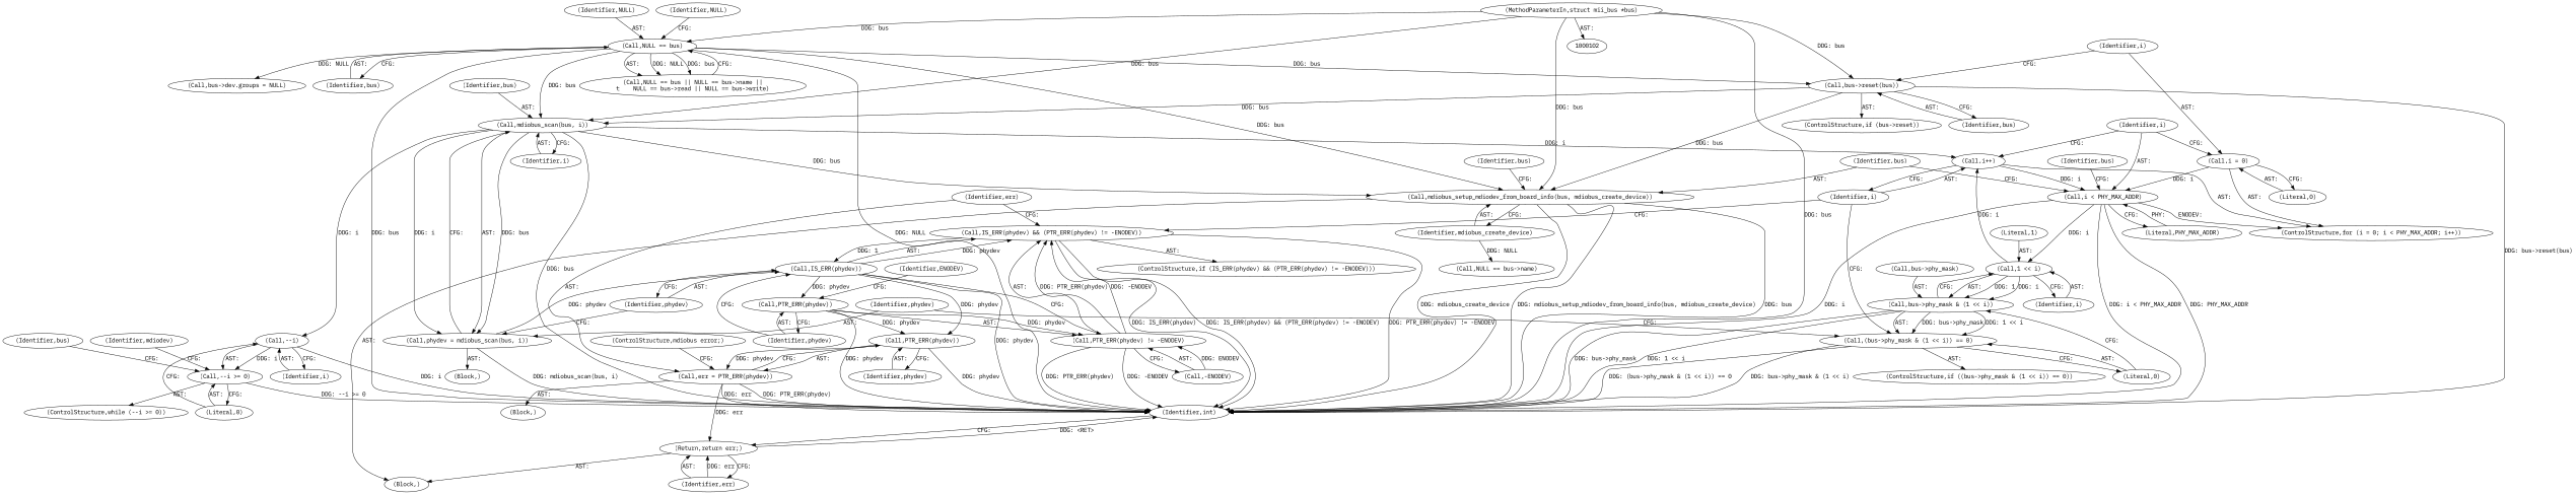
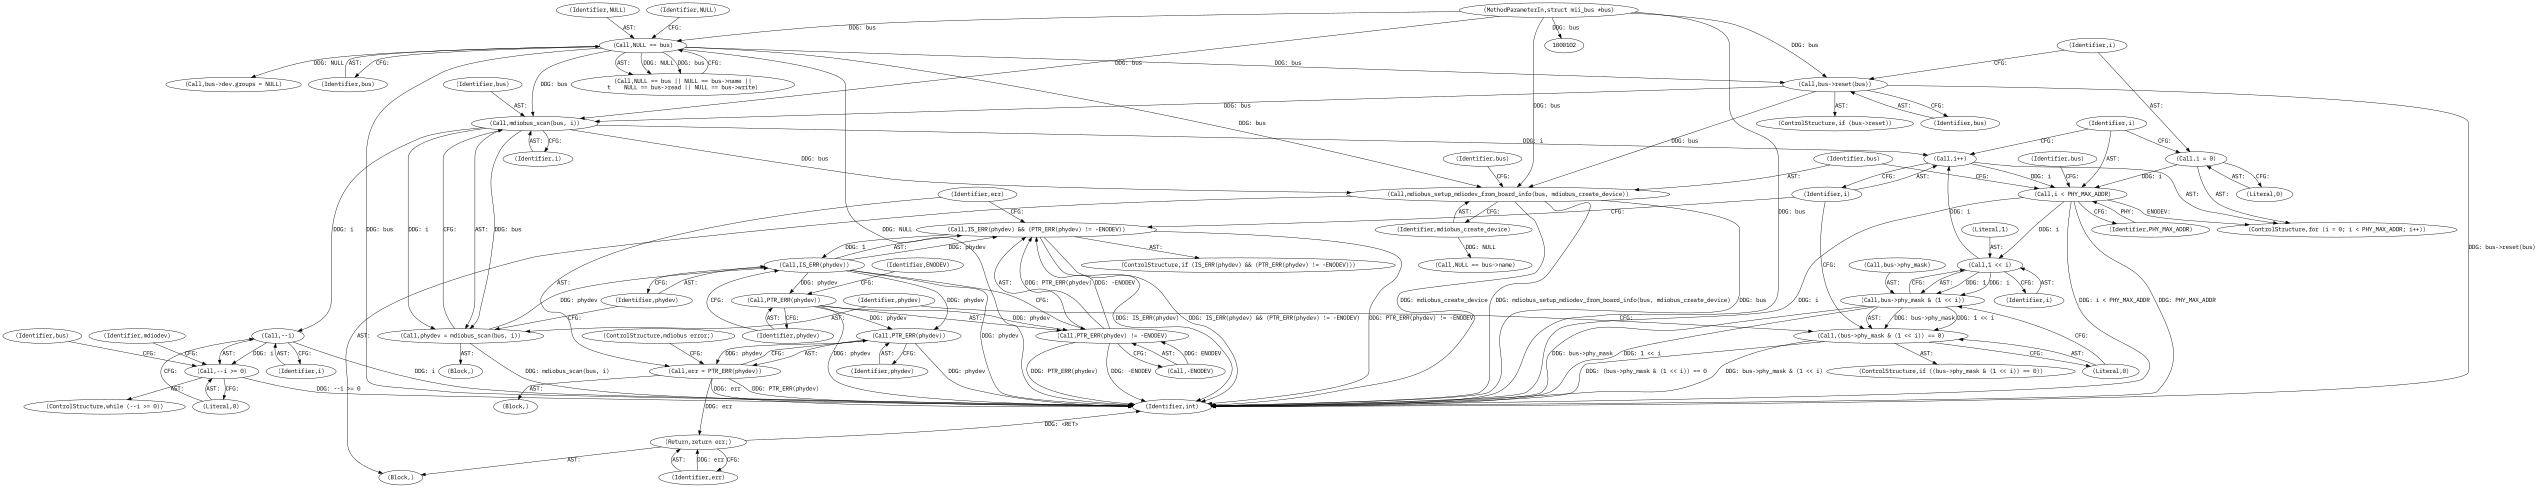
  digraph {
    fontname="IBM Plex Mono"
    node [fontname="IBM Plex Mono"]
    edge [fontname="IBM Plex Mono"]
    n1 [label="(Call,mdiobus_scan(bus, i))"]
    n2 [label="(Call,i++)"]
    n3 [label="(Call,phydev = mdiobus_scan(bus, i))"]
    n4 [label="(Call,mdiobus_setup_mdiodev_from_board_info(bus, mdiobus_create_device))"]
    n5 [label="(Call,--i)"]
    n6 [label="(Identifier,i)"]
    n7 [label="(Identifier,int)"]
    n8 [label="(Call,i < PHY_MAX_ADDR)"]
    n9 [label="(ControlStructure,for (i = 0; i < PHY_MAX_ADDR; i++))"]
    n10 [label="(Identifier,i)"]
    n11 [label="(Call,IS_ERR(phydev))"]
    n12 [label="(Block,)"]
    n13 [label="(Block,)"]
    n14 [label="(Identifier,mdiobus_create_device)"]
    n15 [label="(Call,--i >= 0)"]
    n16 [label="(Identifier,i)"]
    n17 [label="(Return,return err;)"]
    n18 [label="(Call,NULL == bus)"]
    n19 [label="(Call,bus->reset(bus))"]
    n20 [label="(Call,NULL == bus || NULL == bus->name ||\n\t    NULL == bus->read || NULL == bus->write)"]
    n21 [label="(Call,bus->dev.groups = NULL)"]
    n22 [label="(Identifier,bus)"]
    n23 [label="(ControlStructure,if (bus->reset))"]
    n24 [label="(Identifier,bus)"]
    n25 [label="(Call,NULL == bus->name)"]
    n26 [label="(MethodParameterIn,struct mii_bus *bus)"]
    1000102
    n28 [label="(Call,1 << i)"]
    n29 [label="(Call,bus->phy_mask & (1 << i))"]
    n30 [label="(Identifier,i)"]
    n31 [label="(Call,(bus->phy_mask & (1 << i)) == 0)"]
-   n32 [label="(Literal,PHY_MAX_ADDR)"]
+   n32 [label="(Identifier,PHY_MAX_ADDR)"]
    n33 [label="(Call,i = 0)"]
    n34 [label="(Literal,0)"]
    n35 [label="(Call,IS_ERR(phydev) && (PTR_ERR(phydev) != -ENODEV))"]
    n36 [label="(Literal,0)"]
    n37 [label="(ControlStructure,if ((bus->phy_mask & (1 << i)) == 0))"]
    n38 [label="(Call,PTR_ERR(phydev))"]
    n39 [label="(Call,PTR_ERR(phydev))"]
    n40 [label="(Identifier,phydev)"]
    n41 [label="(Call,PTR_ERR(phydev) != -ENODEV)"]
    n42 [label="(ControlStructure,if (IS_ERR(phydev) && (PTR_ERR(phydev) != -ENODEV)))"]
    n43 [label="(Identifier,phydev)"]
    n44 [label="(Call,err = PTR_ERR(phydev))"]
    n45 [label="(Identifier,phydev)"]
    n46 [label="(Call,-ENODEV)"]
    n47 [label="(Block,)"]
    n48 [label="(Identifier,err)"]
    n49 [label="(ControlStructure,while (--i >= 0))"]
    n50 [label="(Literal,0)"]
    n51 [label="(Identifier,i)"]
    n52 [label="(Identifier,ENODEV)"]
    n53 [label="(Identifier,i)"]
    n54 [label="(Identifier,NULL)"]
    n55 [label="(Identifier,err)"]
    n56 [label="(Identifier,bus)"]
    n57 [label="(Identifier,bus)"]
    n58 [label="(ControlStructure,mdiobus error;)"]
    n59 [label="(Identifier,NULL)"]
    n60 [label="(Identifier,bus)"]
    n61 [label="(Call,bus->phy_mask)"]
    n62 [label="(Identifier,mdiodev)"]
    n63 [label="(Identifier,phydev)"]
    n64 [label="(Identifier,bus)"]
    n65 [label="(Literal,1)"]
    n66 [label="(Identifier,bus)"]
    n1 -> n2 [label="DDG: i"]
    n1 -> n3 [label="AST: "]
    n1 -> n3 [label="DDG: bus"]
    n1 -> n3 [label="DDG: i"]
    n1 -> n4 [label="DDG: bus"]
    n1 -> n5 [label="DDG: i"]
    n1 -> n6 [label="CFG: "]
-   n1 -> n7 [label="DDG: bus"]
    n2 -> n8 [label="DDG: i"]
    n2 -> n9 [label="AST: "]
    n2 -> n10 [label="CFG: "]
    n3 -> n1 [label="CFG: "]
    n3 -> n7 [label="DDG: mdiobus_scan(bus, i)"]
    n3 -> n11 [label="DDG: phydev"]
    n3 -> n12 [label="AST: "]
    n4 -> n7 [label="DDG: mdiobus_setup_mdiodev_from_board_info(bus, mdiobus_create_device)"]
    n4 -> n7 [label="DDG: bus"]
    n4 -> n7 [label="DDG: mdiobus_create_device"]
    n4 -> n13 [label="AST: "]
    n4 -> n14 [label="CFG: "]
    n5 -> n7 [label="DDG: i"]
    n5 -> n15 [label="AST: "]
    n5 -> n15 [label="DDG: i"]
    n5 -> n16 [label="CFG: "]
    n6 -> n1 [label="AST: "]
-   n7 -> n17 [label="CFG: "]
    n8 -> n7 [label="DDG: PHY_MAX_ADDR"]
    n8 -> n7 [label="DDG: i"]
    n8 -> n7 [label="DDG: i < PHY_MAX_ADDR"]
    n8 -> n9 [label="ENODEV: "]
    n8 -> n28 [label="DDG: i"]
    n8 -> n32 [label="CFG: "]
    n10 -> n2 [label="AST: "]
    n10 -> n31 [label="CFG: "]
    n10 -> n35 [label="CFG: "]
    n11 -> n7 [label="DDG: phydev"]
    n11 -> n35 [label="AST: "]
    n11 -> n35 [label="DDG: phydev"]
    n11 -> n38 [label="DDG: phydev"]
    n11 -> n39 [label="DDG: phydev"]
    n11 -> n40 [label="CFG: "]
    n11 -> n41 [label="CFG: "]
    n14 -> n4 [label="AST: "]
    n14 -> n25 [label="DDG: NULL"]
    n15 -> n7 [label="DDG: --i >= 0"]
    n15 -> n49 [label="AST: "]
    n15 -> n50 [label="CFG: "]
    n16 -> n5 [label="AST: "]
    n17 -> n7 [label="DDG: <RET>"]
    n17 -> n13 [label="AST: "]
    n17 -> n48 [label="CFG: "]
    n18 -> n1 [label="DDG: bus"]
    n18 -> n4 [label="DDG: bus"]
    n18 -> n7 [label="DDG: bus"]
    n18 -> n7 [label="DDG: NULL"]
    n18 -> n19 [label="DDG: bus"]
    n18 -> n20 [label="AST: "]
    n18 -> n20 [label="DDG: NULL"]
    n18 -> n20 [label="DDG: bus"]
    n18 -> n21 [label="DDG: NULL"]
    n18 -> n22 [label="CFG: "]
    n19 -> n1 [label="DDG: bus"]
    n19 -> n4 [label="DDG: bus"]
    n19 -> n7 [label="DDG: bus->reset(bus)"]
    n19 -> n23 [label="AST: "]
    n19 -> n24 [label="CFG: "]
    n20 -> n18 [label="CFG: "]
    n22 -> n18 [label="AST: "]
    n24 -> n19 [label="AST: "]
    n26 -> n1 [label="DDG: bus"]
    n26 -> n4 [label="DDG: bus"]
    n26 -> n7 [label="DDG: bus"]
    n26 -> n18 [label="DDG: bus"]
    n26 -> n19 [label="DDG: bus"]
-   n26 -> 1000102 [label="AST: "]
+   n26 -> 1000102 [label="DDG: bus"]
    n28 -> n2 [label="DDG: i"]
    n28 -> n29 [label="AST: "]
    n28 -> n29 [label="DDG: 1"]
    n28 -> n29 [label="DDG: i"]
    n28 -> n30 [label="CFG: "]
    n29 -> n7 [label="DDG: bus->phy_mask"]
    n29 -> n7 [label="DDG: 1 << i"]
    n29 -> n28 [label="CFG: "]
    n29 -> n31 [label="AST: "]
    n29 -> n31 [label="DDG: bus->phy_mask"]
    n29 -> n31 [label="DDG: 1 << i"]
    n30 -> n28 [label="AST: "]
    n31 -> n7 [label="DDG: bus->phy_mask & (1 << i)"]
    n31 -> n7 [label="DDG: (bus->phy_mask & (1 << i)) == 0"]
    n31 -> n36 [label="CFG: "]
    n31 -> n37 [label="AST: "]
    n32 -> n8 [label="PHY: "]
    n33 -> n8 [label="DDG: i"]
    n33 -> n9 [label="AST: "]
    n33 -> n34 [label="CFG: "]
    n34 -> n33 [label="AST: "]
    n35 -> n7 [label="DDG: IS_ERR(phydev)"]
    n35 -> n7 [label="DDG: IS_ERR(phydev) && (PTR_ERR(phydev) != -ENODEV)"]
    n35 -> n7 [label="DDG: PTR_ERR(phydev) != -ENODEV"]
    n35 -> n11 [label="DDG: 1"]
    n35 -> n42 [label="AST: "]
    n36 -> n29 [label="CFG: "]
    n36 -> n31 [label="AST: "]
    n38 -> n7 [label="DDG: phydev"]
    n38 -> n39 [label="DDG: phydev"]
    n38 -> n41 [label="AST: "]
    n38 -> n41 [label="DDG: phydev"]
    n38 -> n43 [label="CFG: "]
    n39 -> n7 [label="DDG: phydev"]
    n39 -> n44 [label="AST: "]
    n39 -> n44 [label="DDG: phydev"]
    n39 -> n45 [label="CFG: "]
    n40 -> n3 [label="CFG: "]
    n40 -> n11 [label="AST: "]
    n41 -> n7 [label="DDG: PTR_ERR(phydev)"]
    n41 -> n7 [label="DDG: -ENODEV"]
    n41 -> n35 [label="AST: "]
    n41 -> n35 [label="DDG: PTR_ERR(phydev)"]
    n41 -> n35 [label="DDG: -ENODEV"]
    n41 -> n46 [label="CFG: "]
    n43 -> n11 [label="CFG: "]
    n43 -> n38 [label="AST: "]
    n44 -> n7 [label="DDG: PTR_ERR(phydev)"]
    n44 -> n7 [label="DDG: err"]
    n44 -> n17 [label="DDG: err"]
    n44 -> n39 [label="CFG: "]
    n44 -> n47 [label="AST: "]
    n45 -> n39 [label="AST: "]
    n46 -> n41 [label="AST: "]
    n46 -> n41 [label="DDG: ENODEV"]
    n48 -> n17 [label="AST: "]
    n48 -> n17 [label="DDG: err"]
    n50 -> n5 [label="CFG: "]
    n50 -> n15 [label="AST: "]
    n51 -> n2 [label="CFG: "]
    n51 -> n8 [label="AST: "]
    n51 -> n33 [label="CFG: "]
    n52 -> n38 [label="CFG: "]
    n53 -> n19 [label="CFG: "]
    n53 -> n33 [label="AST: "]
    n54 -> n18 [label="AST: "]
    n55 -> n35 [label="CFG: "]
    n55 -> n44 [label="AST: "]
    n56 -> n4 [label="CFG: "]
    n57 -> n8 [label="CFG: "]
    n58 -> n44 [label="CFG: "]
    n59 -> n18 [label="CFG: "]
    n60 -> n1 [label="AST: "]
    n61 -> n29 [label="AST: "]
    n62 -> n15 [label="CFG: "]
    n63 -> n3 [label="AST: "]
    n63 -> n31 [label="CFG: "]
    n64 -> n15 [label="CFG: "]
    n65 -> n28 [label="AST: "]
    n66 -> n4 [label="AST: "]
    n66 -> n8 [label="CFG: "]
  }
